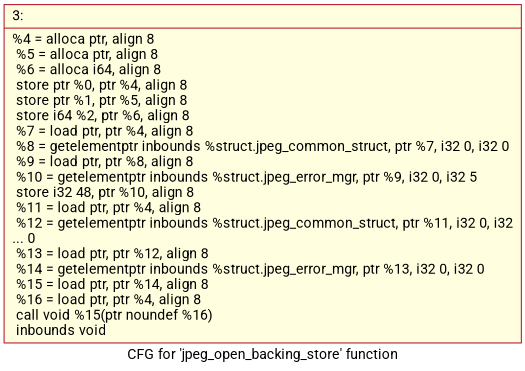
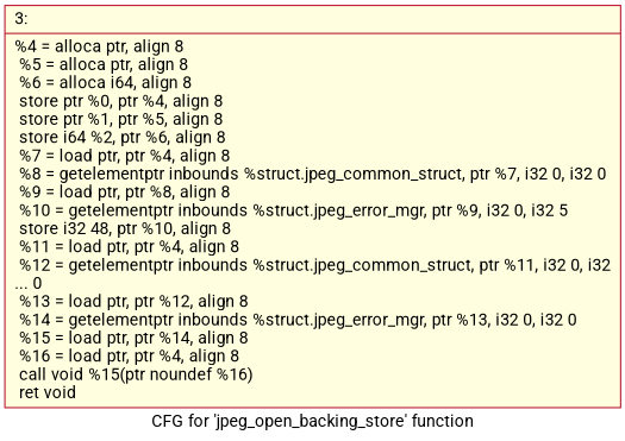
  digraph {
    label="CFG for 'jpeg_open_backing_store' function"
    fontname=Roboto
-   n1 [color="#b70d28ff" fillcolor=lightyellow fontname=Roboto label="{3:\l|  %4 = alloca ptr, align 8\l  %5 = alloca ptr, align 8\l  %6 = alloca i64, align 8\l  store ptr %0, ptr %4, align 8\l  store ptr %1, ptr %5, align 8\l  store i64 %2, ptr %6, align 8\l  %7 = load ptr, ptr %4, align 8\l  %8 = getelementptr inbounds %struct.jpeg_common_struct, ptr %7, i32 0, i32 0\l  %9 = load ptr, ptr %8, align 8\l  %10 = getelementptr inbounds %struct.jpeg_error_mgr, ptr %9, i32 0, i32 5\l  store i32 48, ptr %10, align 8\l  %11 = load ptr, ptr %4, align 8\l  %12 = getelementptr inbounds %struct.jpeg_common_struct, ptr %11, i32 0, i32\l... 0\l  %13 = load ptr, ptr %12, align 8\l  %14 = getelementptr inbounds %struct.jpeg_error_mgr, ptr %13, i32 0, i32 0\l  %15 = load ptr, ptr %14, align 8\l  %16 = load ptr, ptr %4, align 8\l  call void %15(ptr noundef %16)\l  inbounds void\l}" shape=record style=filled]
+   n1 [color="#b70d28ff" fillcolor=lightyellow fontname=Roboto label="{3:\l|  %4 = alloca ptr, align 8\l  %5 = alloca ptr, align 8\l  %6 = alloca i64, align 8\l  store ptr %0, ptr %4, align 8\l  store ptr %1, ptr %5, align 8\l  store i64 %2, ptr %6, align 8\l  %7 = load ptr, ptr %4, align 8\l  %8 = getelementptr inbounds %struct.jpeg_common_struct, ptr %7, i32 0, i32 0\l  %9 = load ptr, ptr %8, align 8\l  %10 = getelementptr inbounds %struct.jpeg_error_mgr, ptr %9, i32 0, i32 5\l  store i32 48, ptr %10, align 8\l  %11 = load ptr, ptr %4, align 8\l  %12 = getelementptr inbounds %struct.jpeg_common_struct, ptr %11, i32 0, i32\l... 0\l  %13 = load ptr, ptr %12, align 8\l  %14 = getelementptr inbounds %struct.jpeg_error_mgr, ptr %13, i32 0, i32 0\l  %15 = load ptr, ptr %14, align 8\l  %16 = load ptr, ptr %4, align 8\l  call void %15(ptr noundef %16)\l  ret void\l}" shape=record style=filled]
  }
